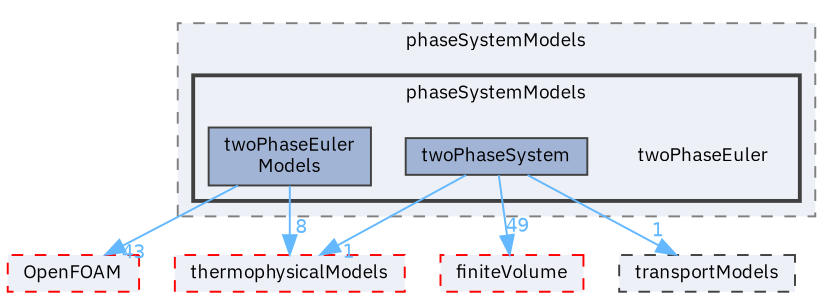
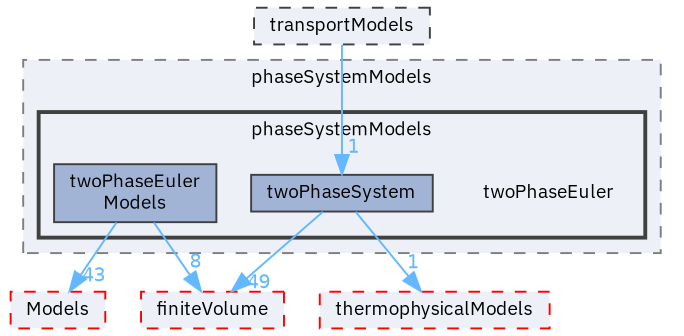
  digraph {
    compound=true
    fontname="IBM Plex Sans"
    node [fontname="IBM Plex Sans" fontsize=10 shape=box color=grey25 fillcolor="#edf0f7" style="filled,dashed"]
    edge [color=steelblue1 fontcolor=steelblue1 fontname="IBM Plex Sans" fontsize=10 headlabel=1 labeldistance=1.5 labelfontname=Helvetica labelfontsize=10]
    n1 [height=0.2 label=twoPhaseEuler shape=plaintext width=0.4 color="" fillcolor="" style=""]
    n2 [fillcolor="#a2b4d6" height=0.2 label="twoPhaseEuler\lModels" style=filled width=0.4]
    n3 [fillcolor="#a2b4d6" height=0.2 label=twoPhaseSystem style=filled width=0.4]
    n4 [color=red height=0.2 label=finiteVolume width=0.4]
-   n5 [color=red height=0.2 label=OpenFOAM width=0.4]
+   n5 [color=red height=0.2 label=Models width=0.4]
    n6 [color=red height=0.2 label=thermophysicalModels width=0.4]
    n7 [height=0.2 label=transportModels width=0.4]
    subgraph cluster_1 {
      bgcolor="#edf0f7"
      fontsize=10
      label=phaseSystemModels
      pencolor=grey50
      style="filled,dashed"
      subgraph cluster_2 {
        bgcolor="#edf0f7"
        fontsize=10
        label=phaseSystemModels
        pencolor=grey25
        style="filled,bold"
        n1
        n2
        n3
      }
    }
-   n2 -> n6 [headlabel=8]
+   n2 -> n4 [headlabel=8]
    n2 -> n5 [headlabel=43]
    n3 -> n4 [headlabel=49]
    n3 -> n6
-   n3 -> n7
+   n7 -> n3
  }
